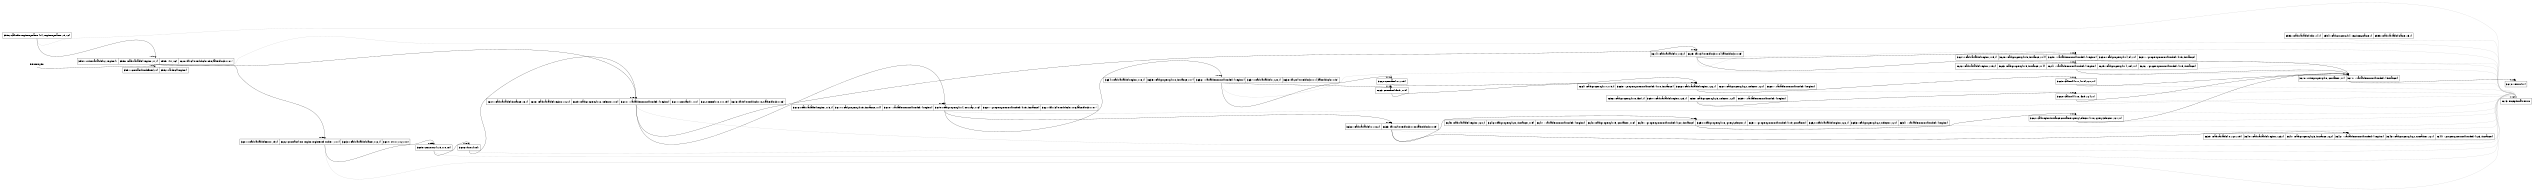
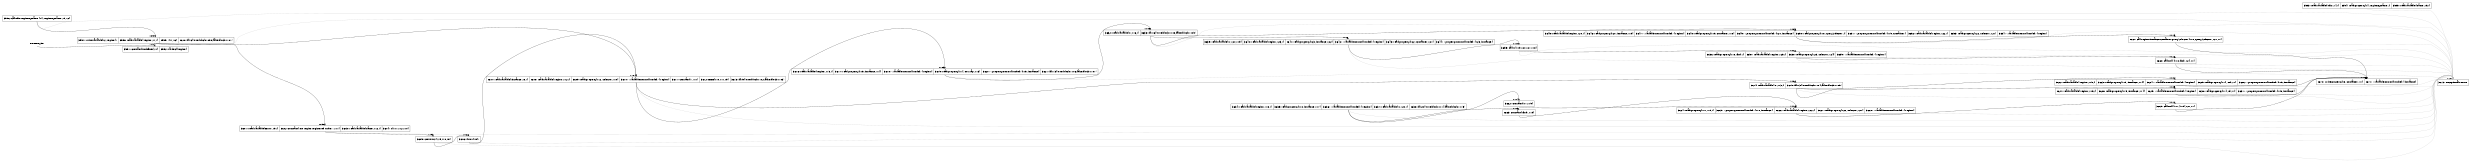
  digraph {
    rankdir=LR
    node [shape=record]
    edge [headport=n tailport=s]
    BB_entry98 [shape=none]
    n2 [label="{3591: constant[undefined,v1]|3592: vardecl['region']}"]
    n3 [label="{3593: read-variable['this',v4,-]|3594: read-property[v4,'regionByName',-]|3595: read-variable['name',v5,-]}"]
    n4 [label="{3673: exceptional-return}"]
    n5 [label="{3596: call-this.regionByName [v4,'regionByName',v5,v2]}"]
    n6 [label="{3597: write-variable[v2,'region']*|3598: read-variable['region',v7,-]|3599: ![v7,v6]|3600: if[v6](true-block:1098,false-block:1101)}"]
    n7 [label="{3601: read-variable['Error',v9,-]|3602: constant[\"No region registered under \",v11]|3603: read-variable['name',v12,-]|3604: +[v11,v12,v10]}"]
    n8 [label="{3607: read-variable['instance',v8,-]|3608: read-variable['region',v12,-]|3609: read-property[v12,'selector',v10]|3610: \<variable-non-null-undef\>['region']|3611: constant[\"\",v11]|3612: ===[v10,v11,v9]|3613: if[v9](true-block:1102,false-block:1103)}"]
    n9 [label="{3605: construct [-,v9,v10,v8]}"]
    n10 [label="{3614: read-variable['$',v13,-]|3615: if[v13](true-block:1104,false-block:1105)}"]
    n11 [label="{3616: read-variable['region',v15,-]|3617: read-property[v15,'instance',v14]|3618: \<variable-non-null-undef\>['region']|3619: read-property[v14,'noWrap',v13]|3620: \<property-non-null-undef\>[v15,'instance']|3621: if[v13](true-block:1106,false-block:1107)}"]
    n12 [label="{3606: throw[v8]*}"]
    n13 [label="{3622: read-variable['region',v15,-]|3623: read-property[v15,'instance',v14]|3624: \<variable-non-null-undef\>['region']|3625: read-property[v14,'$el',v1]|3626: \<property-non-null-undef\>[v15,'instance']}"]
    n14 [label="{3627: read-variable['region',v15,-]|3628: read-property[v15,'instance',v14]|3629: \<variable-non-null-undef\>['region']|3630: read-property[v14,'el',v1]|3631: \<property-non-null-undef\>[v15,'instance']}"]
    n15 [label="{3632: read-variable['$',v16,-]|3633: if[v16](true-block:1108,false-block:1109)}"]
    n16 [label="{3634: read-variable['region',v18,-]|3635: read-property[v18,'instance',v17]|3636: \<variable-non-null-undef\>['region']|3637: read-variable['$',v20,-]|3638: if[v20](true-block:1114,false-block:1115)}"]
    n17 [label="{3670: write-property[v8,'container',v1]|3671: \<variable-non-null-undef\>['instance']}"]
    n18 [label="{3639: read-variable['$',v20,v19]|3640: read-variable['region',v23,-]|3641: read-property[v23,'instance',v22]|3642: \<variable-non-null-undef\>['region']|3643: read-property[v22,'container',v21]|3644: \<property-non-null-undef\>[v23,'instance']}"]
    n19 [label="{3645: read-variable['region',v20,-]|3646: read-property[v20,'instance',v19]|3647: \<variable-non-null-undef\>['region']|3648: read-property[v19,'container',v18]|3649: \<property-non-null-undef\>[v20,'instance']|3650: read-property[v18,'querySelector',-]|3651: \<property-non-null-undef\>[v19,'container']|3652: read-variable['region',v22,-]|3653: read-property[v22,'selector',v21]|3654: \<variable-non-null-undef\>['region']}"]
    n20 [label="{3662: constant[\"$\",v19]}"]
    n21 [label="{3663: constant[\"find\",v19]}"]
-   n22 [label="{3672: return[v1]}"]
+   n23 [label="{3655: call-$ [v19,v20,v21,v18]}"]
    n24 [label="{3661: call-region.instance.container.querySelector [v18,'querySelector',v21,v1]}"]
    n25 [label="{3664: read-property[v17,v19,-]|3665: \<property-non-null-undef\>[v18,'instance']|3666: read-variable['region',v22,-]|3667: read-property[v22,'selector',v21]|3668: \<variable-non-null-undef\>['region']}"]
    n26 [label="{3656: read-property[v18,'find',-]|3657: read-variable['region',v25,-]|3658: read-property[v25,'selector',v24]|3659: \<variable-non-null-undef\>['region']}"]
    n27 [label="{3669: call-null [v17,[v19],v21,v1]}"]
    n28 [label="{3660: call-null [v18,'find',v24,v1]}"]
    BB_entry98 -> n2 [headlabel="    1094"]
    n3 -> n4 [color=gray headlabel="      1120"]
    n5 -> n4 [color=gray]
    n5 -> n6 [headlabel="      1097"]
    n6 -> n4 [color=gray]
    n6 -> n7 [headlabel="      1098"]
    n6 -> n8 [headlabel="      1101"]
    n7 -> n4 [color=gray]
    n7 -> n9 [headlabel="      1099"]
    n8 -> n4 [color=gray]
    n8 -> n10 [headlabel="      1102"]
    n8 -> n11 [headlabel="      1103"]
    n9 -> n4 [color=gray]
    n9 -> n12 [headlabel="      1100"]
    n10 -> n4 [color=gray]
    n10 -> n13 [headlabel="      1104"]
    n10 -> n14 [headlabel="      1105"]
    n11 -> n4 [color=gray]
    n11 -> n15 [headlabel="      1106"]
-   n11 -> n16 [headlabel="      1107"]
    n12 -> n4 [color=gray]
    n12 -> n8
    n13 -> n4 [color=gray]
    n13 -> n17 [headlabel="      1118"]
    n14 -> n4 [color=gray]
    n14 -> n17
    n15 -> n4 [color=gray]
    n15 -> n18 [headlabel="      1108"]
    n15 -> n19 [headlabel="      1109"]
    n16 -> n4 [color=gray]
    n16 -> n20 [headlabel="      1114"]
    n16 -> n21 [headlabel="      1115"]
    n17 -> n4 [color=gray]
-   n17 -> n22 [headlabel="      1119"]
    n18 -> n4 [color=gray]
+   n18 -> n23 [headlabel="      1110"]
    n19 -> n4 [color=gray]
    n19 -> n24 [headlabel="      1113"]
    n20 -> n25 [headlabel="      1116"]
    n21 -> n25
+   n23 -> n4 [color=gray]
+   n23 -> n26 [headlabel="      1111"]
    n24 -> n4 [color=gray]
    n24 -> n17
    n25 -> n4 [color=gray]
    n25 -> n27 [headlabel="      1117"]
    n26 -> n4 [color=gray]
    n26 -> n28 [headlabel="      1112"]
    n27 -> n4 [color=gray]
    n27 -> n17
    n28 -> n4 [color=gray]
    n28 -> n17
  }
